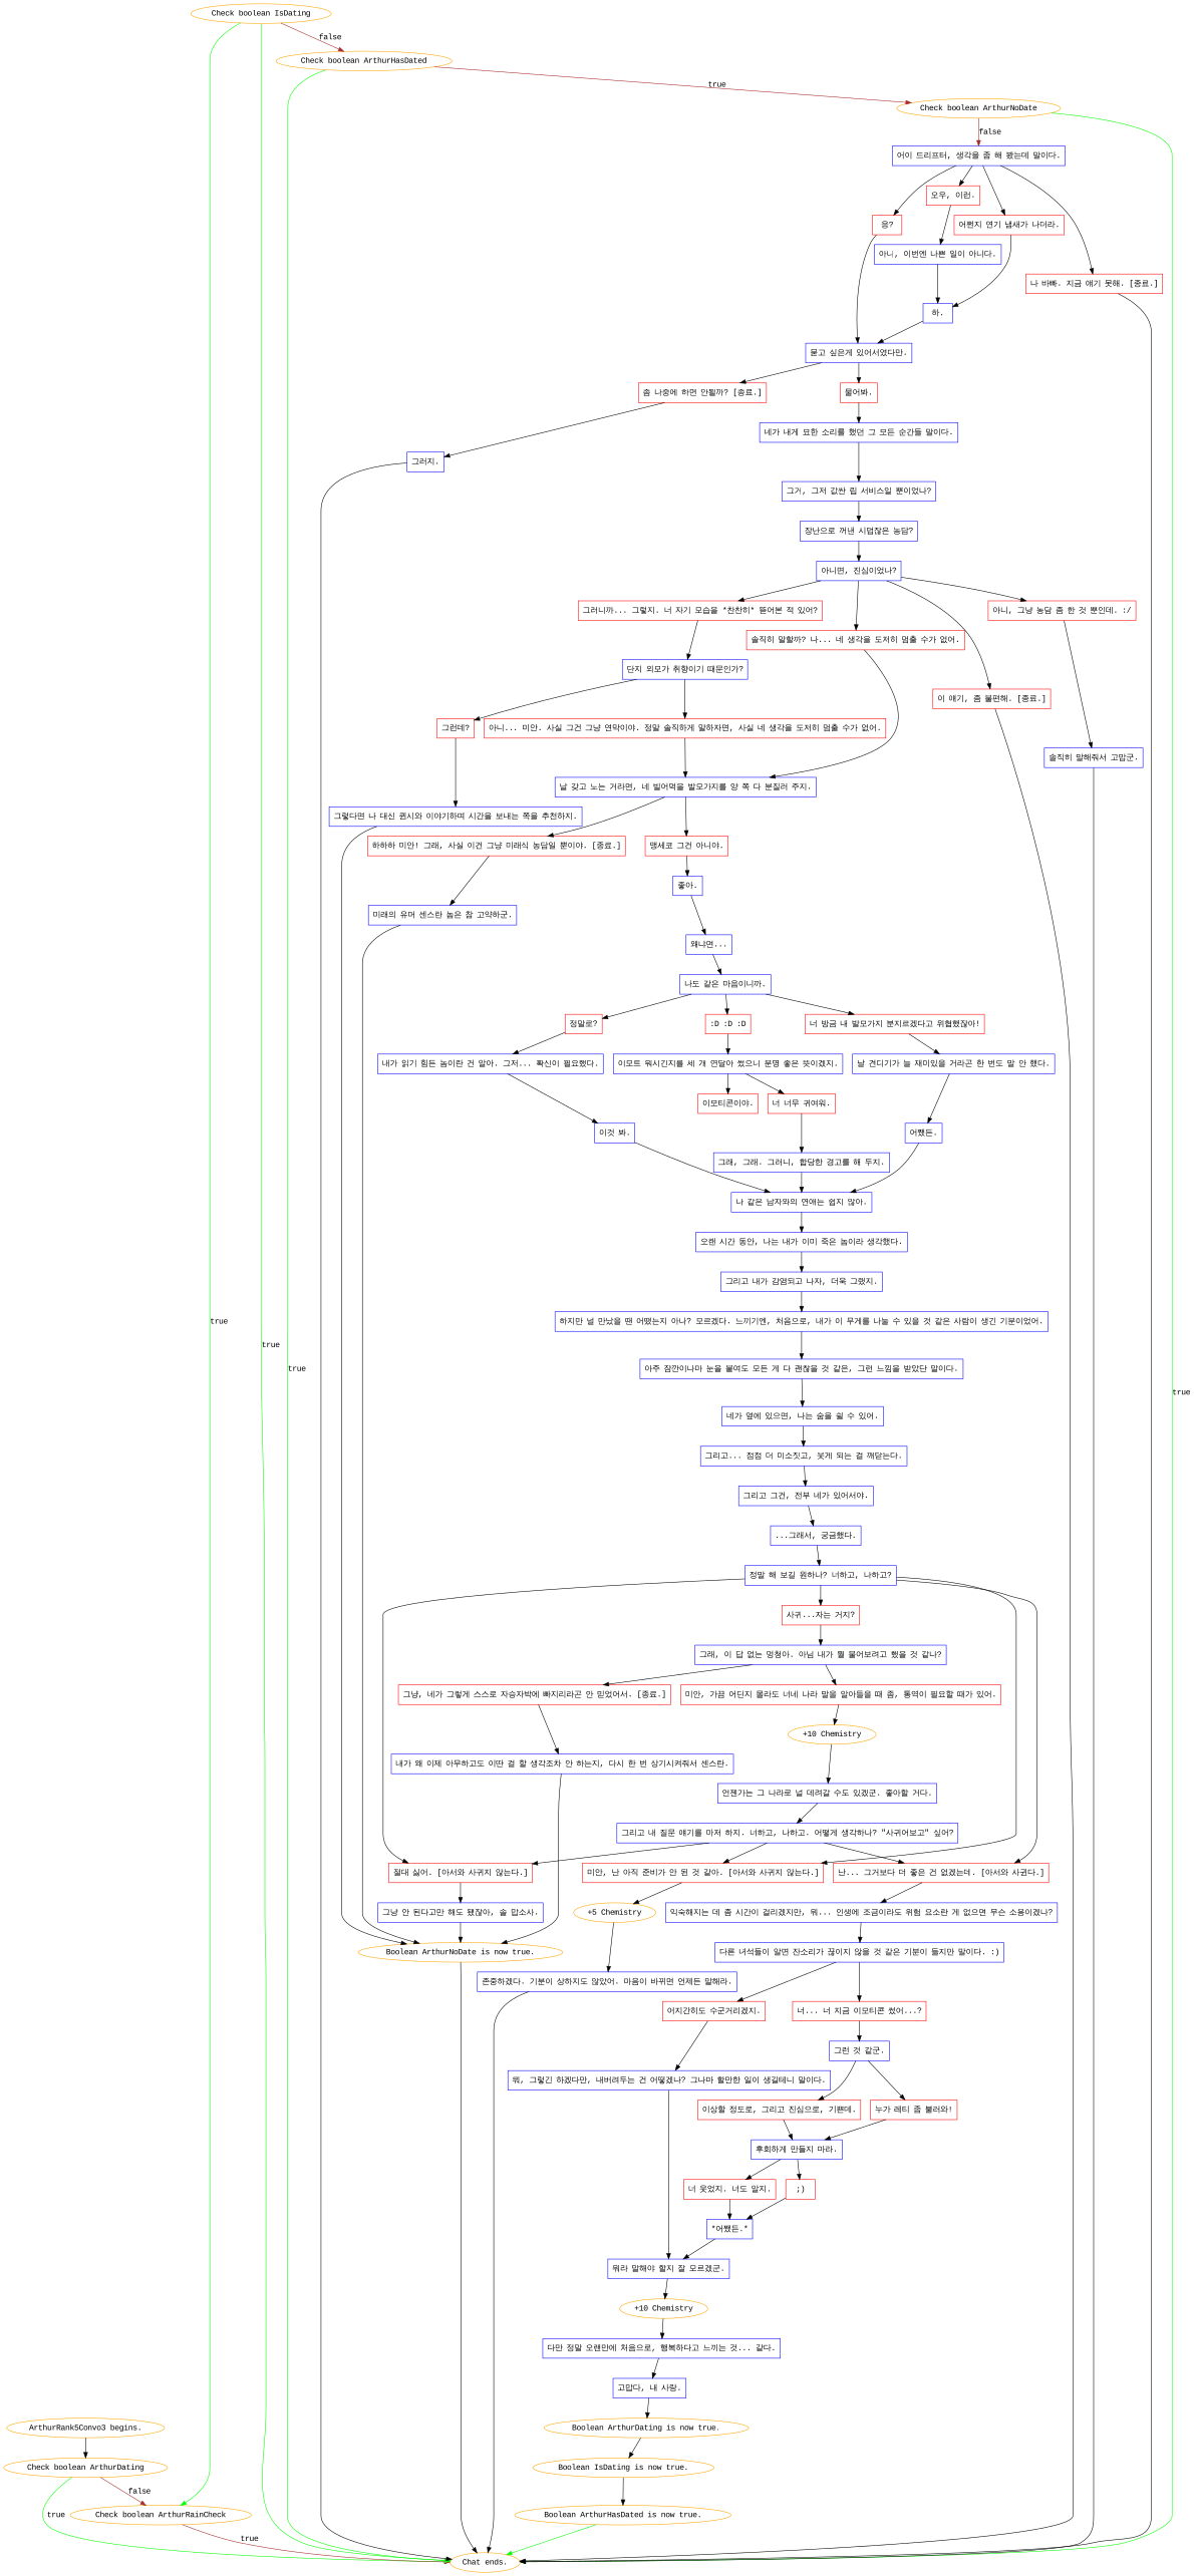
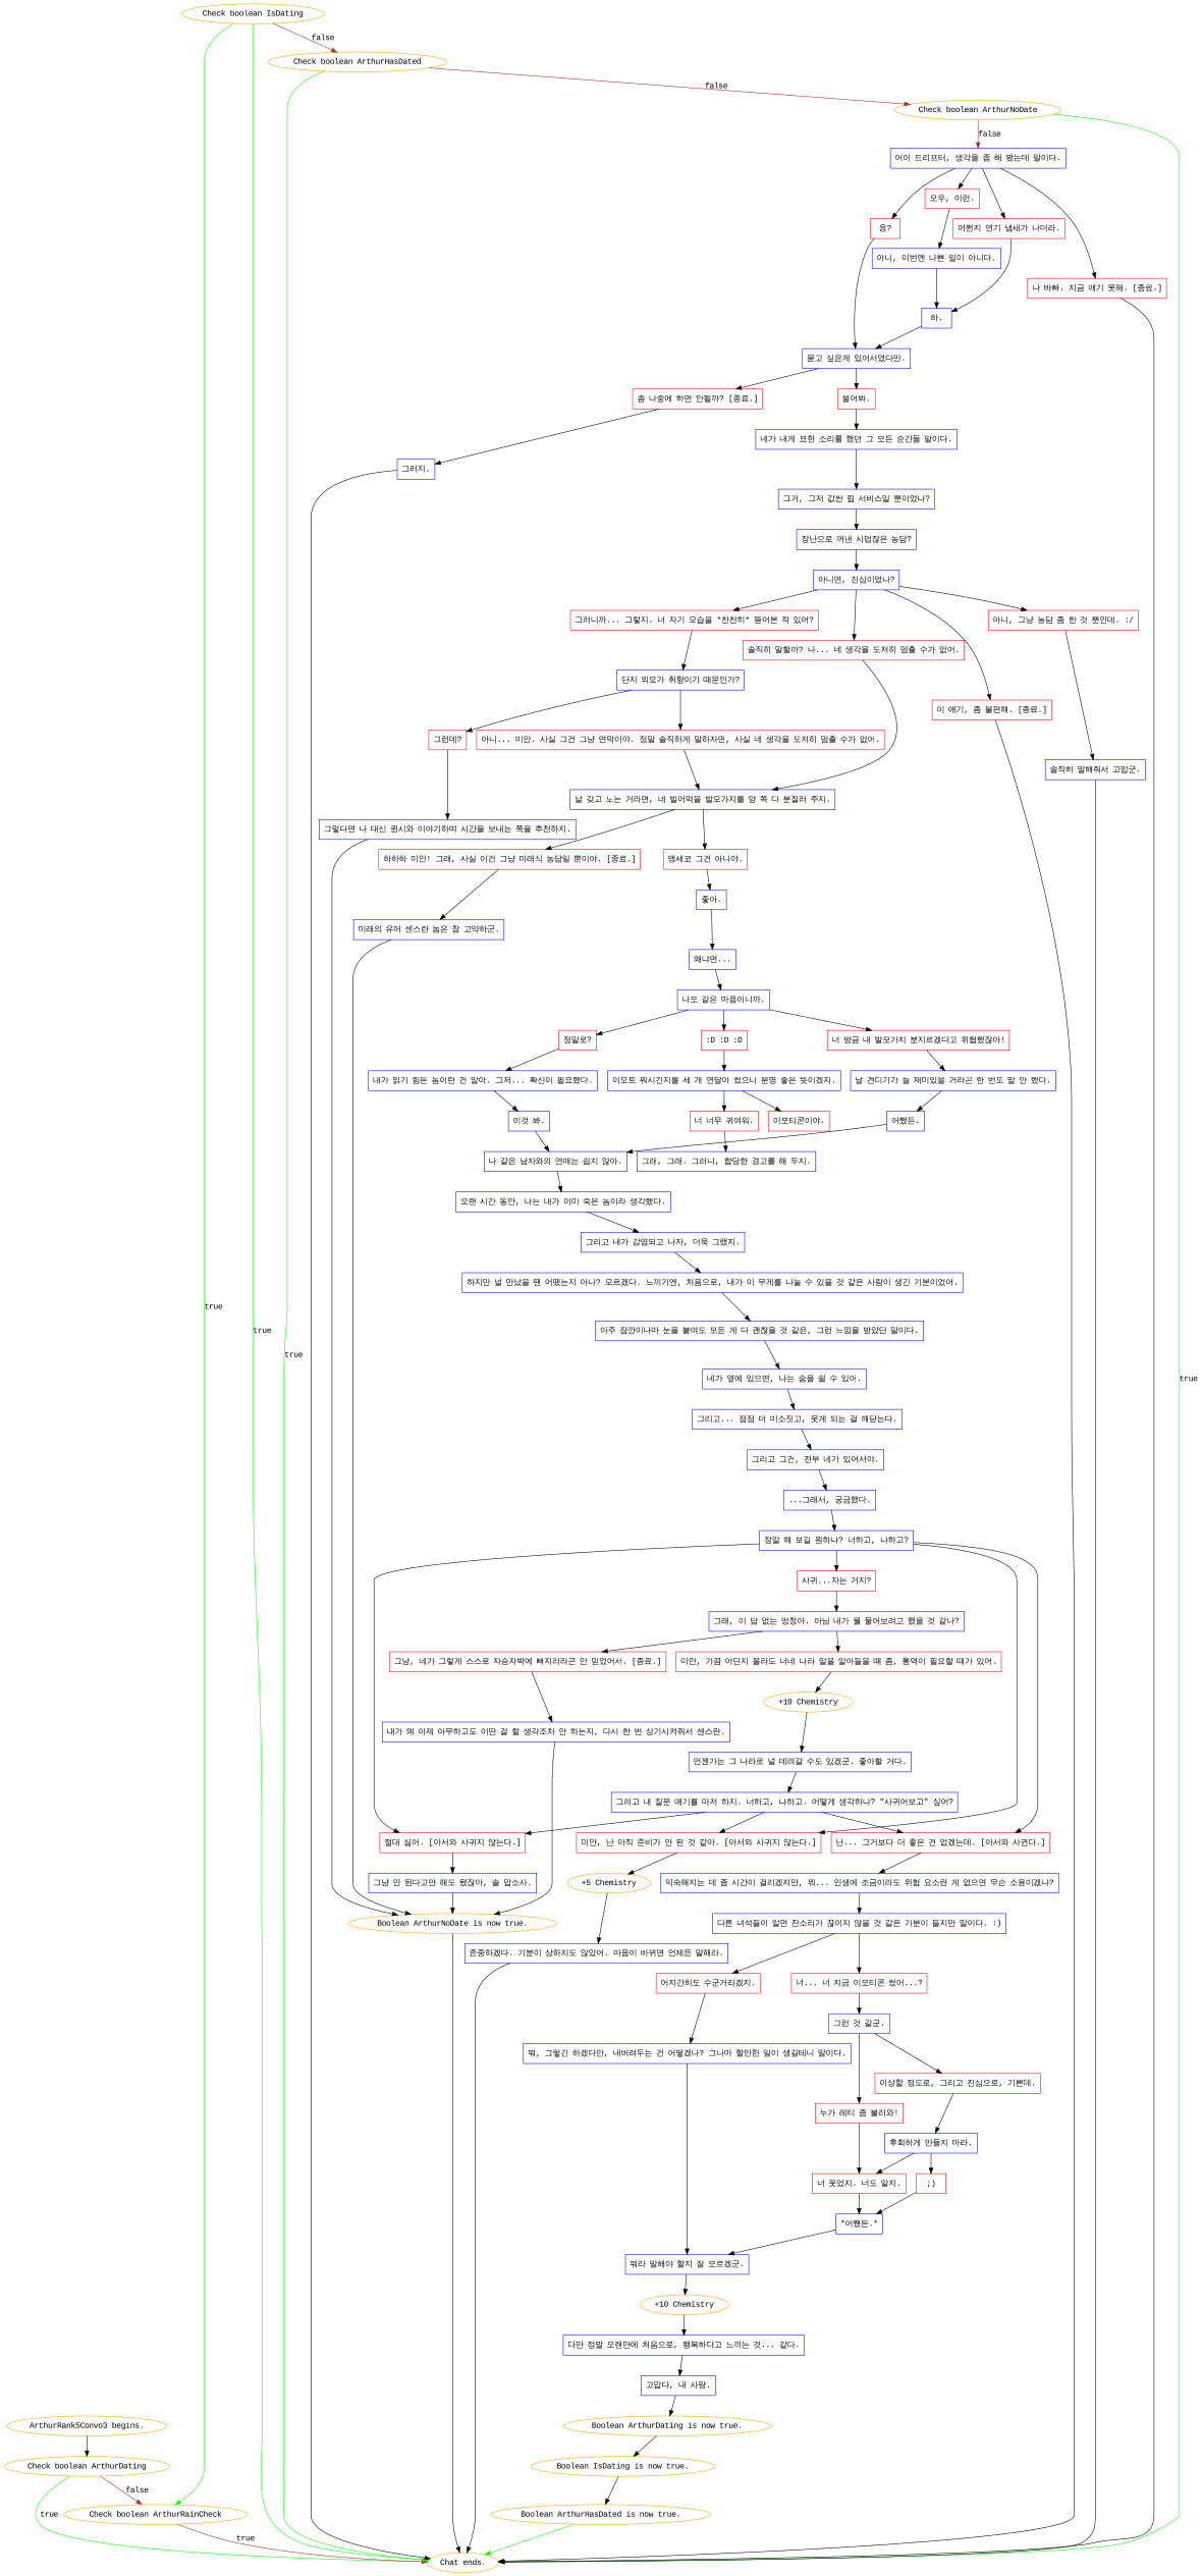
  digraph {
    fontname="Liberation Mono"
    node [color=blue fontname="Liberation Mono" shape=box]
    edge [fontname="Liberation Mono"]
    "ArthurRank5Convo3 begins." [color=orange shape=""]
    n2 [color=orange label="Check boolean ArthurDating" shape=""]
    "Chat ends." [color=orange shape=""]
    n4 [color=orange label="Check boolean ArthurRainCheck" shape=""]
    n5 [color=orange label="Check boolean IsDating" shape=""]
    n6 [color=orange label="Check boolean ArthurHasDated" shape=""]
    n7 [color=orange label="Check boolean ArthurNoDate" shape=""]
    n8 [label="어이 드리프터, 생각을 좀 해 봤는데 말이다."]
    n9 [color=red label="응?"]
    n10 [color=red label="오우, 이런."]
    n11 [color=red label="어쩐지 연기 냄새가 나더라."]
    n12 [color=red label="나 바빠. 지금 얘기 못해. [종료.]"]
    n13 [label="묻고 싶은게 있어서였다만."]
    n14 [label="아니, 이번엔 나쁜 일이 아니다."]
    n15 [label="하."]
    n16 [color=red label="물어봐."]
    n17 [color=red label="좀 나중에 하면 안될까? [종료.]"]
    n18 [label="네가 내게 묘한 소리를 했던 그 모든 순간들 말이다."]
    n19 [label="그러지."]
    n20 [label="그거, 그저 값싼 립 서비스일 뿐이었나?"]
    n21 [label="장난으로 꺼낸 시덥잖은 농담?"]
    n22 [label="아니면, 진심이었나?"]
    n23 [color=red label="아니, 그냥 농담 좀 한 것 뿐인데. :/"]
    n24 [color=red label="그러니까... 그렇지. 너 자기 모습을 *찬찬히* 뜯어본 적 있어?"]
    n25 [color=red label="솔직히 말할까? 나... 네 생각을 도저히 멈출 수가 없어."]
    n26 [color=red label="이 얘기, 좀 불편해. [종료.]"]
    n27 [label="솔직히 말해줘서 고맙군."]
    n28 [label="단지 외모가 취향이기 때문인가?"]
    n29 [label="날 갖고 노는 거라면, 네 빌어먹을 발모가지를 양 쪽 다 분질러 주지."]
    n30 [color=red label="그런데?"]
    n31 [color=red label="아니... 미안. 사실 그건 그냥 연막이야. 정말 솔직하게 말하자면, 사실 네 생각을 도저히 멈출 수가 없어."]
    n32 [color=red label="맹세코 그건 아니야."]
    n33 [color=red label="하하하 미안! 그래, 사실 이건 그냥 미래식 농담일 뿐이야. [종료.]"]
    n34 [label="그렇다면 나 대신 퀸시와 이야기하며 시간을 보내는 쪽을 추천하지."]
    n35 [label="좋아."]
    n36 [label="미래의 유머 센스란 놈은 참 고약하군."]
    n37 [color=orange label="Boolean ArthurNoDate is now true." shape=""]
    n38 [label="왜냐면..."]
    n39 [label="나도 같은 마음이니까."]
    n40 [color=red label="정말로?"]
    n41 [color=red label=":D :D :D"]
    n42 [color=red label="너 방금 내 발모가지 분지르겠다고 위협했잖아!"]
    n43 [label="내가 읽기 힘든 놈이란 건 알아. 그저... 확신이 필요했다."]
    n44 [label="이모트 뭐시긴지를 세 개 연달아 썼으니 분명 좋은 뜻이겠지."]
    n45 [label="날 견디기가 늘 재미있을 거라곤 한 번도 말 안 했다."]
    n46 [label="이것 봐."]
    n47 [color=red label="이모티콘이야."]
    n48 [color=red label="너 너무 귀여워."]
    n49 [label="어쨌든."]
    n50 [label="나 같은 남자와의 연애는 쉽지 않아."]
    n51 [label="그래, 그래. 그러니, 합당한 경고를 해 두지."]
    n52 [label="오랜 시간 동안, 나는 내가 이미 죽은 놈이라 생각했다."]
    n53 [label="그리고 내가 감염되고 나자, 더욱 그랬지."]
    n54 [label="하지만 널 만났을 땐 어땠는지 아나? 모르겠다. 느끼기엔, 처음으로, 내가 이 무게를 나눌 수 있을 것 같은 사람이 생긴 기분이었어."]
    n55 [label="아주 잠깐이나마 눈을 붙여도 모든 게 다 괜찮을 것 같은, 그런 느낌을 받았단 말이다."]
    n56 [label="네가 옆에 있으면, 나는 숨을 쉴 수 있어."]
    n57 [label="그리고... 점점 더 미소짓고, 웃게 되는 걸 깨닫는다."]
    n58 [label="그리고 그건, 전부 네가 있어서야."]
    n59 [label="...그래서, 궁금했다."]
    n60 [label="정말 해 보길 원하나? 너하고, 나하고?"]
    n61 [color=red label="사귀...자는 거지?"]
    n62 [color=red label="난... 그거보다 더 좋은 건 없겠는데. [아서와 사귄다.]"]
    n63 [color=red label="미안, 난 아직 준비가 안 된 것 같아. [아서와 사귀지 않는다.]"]
    n64 [color=red label="절대 싫어. [아서와 사귀지 않는다.]"]
    n65 [label="그래, 이 답 없는 멍청아. 아님 내가 뭘 물어보려고 했을 것 같나?"]
    n66 [label="익숙해지는 데 좀 시간이 걸리겠지만, 뭐... 인생에 조금이라도 위험 요소란 게 없으면 무슨 소용이겠나?"]
    n67 [color=orange label="+5 Chemistry" shape=""]
    n68 [label="그냥 안 된다고만 해도 됐잖아, 솔 맙소사."]
    n69 [color=red label="미안, 가끔 어딘지 몰라도 너네 나라 말을 알아들을 때 좀, 통역이 필요할 때가 있어."]
    n70 [color=red label="그냥, 네가 그렇게 스스로 자승자박에 빠지리라곤 안 믿었어서. [종료.]"]
    n71 [label="다른 녀석들이 알면 잔소리가 끊이지 않을 것 같은 기분이 들지만 말이다. :)"]
    n72 [label="존중하겠다. 기분이 상하지도 않았어. 마음이 바뀌면 언제든 말해라."]
    n73 [color=orange label="+10 Chemistry" shape=""]
    n74 [label="내가 왜 이제 아무하고도 이딴 걸 할 생각조차 안 하는지, 다시 한 번 상기시켜줘서 센스란."]
    n75 [color=red label="어지간히도 수군거리겠지."]
    n76 [color=red label="너... 너 지금 이모티콘 썼어...?"]
    n77 [label="언젠가는 그 나라로 널 데려갈 수도 있겠군. 좋아할 거다."]
    n78 [label="뭐, 그렇긴 하겠다만, 내버려두는 건 어떻겠나? 그나마 할만한 일이 생길테니 말이다."]
    n79 [label="그런 것 같군."]
    n80 [label="그리고 내 질문 얘기를 마저 하지. 너하고, 나하고. 어떻게 생각하나? \"사귀어보고\" 싶어?"]
    n81 [label="뭐라 말해야 할지 잘 모르겠군."]
    n82 [color=red label="이상할 정도로, 그리고 진심으로, 기쁜데."]
    n83 [color=red label="누가 레티 좀 불러와!"]
    n84 [color=orange label="+10 Chemistry" shape=""]
    n85 [label="후회하게 만들지 마라."]
    n86 [label="다만 정말 오랜만에 처음으로, 행복하다고 느끼는 것... 같다."]
    n87 [color=red label="너 웃었지. 너도 알지."]
    n88 [color=red label=";)"]
    n89 [label="고맙다, 내 사랑."]
    n90 [label="*어쨌든.*"]
    n91 [color=orange label="Boolean ArthurDating is now true." shape=""]
    n92 [color=orange label="Boolean IsDating is now true." shape=""]
    n93 [color=orange label="Boolean ArthurHasDated is now true." shape=""]
    "ArthurRank5Convo3 begins." -> n2
    n2 -> "Chat ends." [color=green label=true]
    n2 -> n4 [color=brown label=false]
    n4 -> "Chat ends." [color=brown label=true]
    n5 -> "Chat ends." [color=green label=true]
    n5 -> n4 [color=green label=true]
    n5 -> n6 [color=brown label=false]
    n6 -> "Chat ends." [color=green label=true]
-   n6 -> n7 [color=brown label=true]
+   n6 -> n7 [color=brown label=false]
    n7 -> "Chat ends." [color=green label=true]
    n7 -> n8 [color=brown label=false]
    n8 -> n9
    n8 -> n10
    n8 -> n11
    n8 -> n12
    n9 -> n13
    n10 -> n14
    n11 -> n15
    n12 -> "Chat ends."
    n13 -> n16
    n13 -> n17
    n14 -> n15
    n15 -> n13
    n16 -> n18
    n17 -> n19
    n18 -> n20
    n19 -> "Chat ends."
    n20 -> n21
    n21 -> n22
    n22 -> n23
    n22 -> n24
    n22 -> n25
    n22 -> n26
    n23 -> n27
    n24 -> n28
    n25 -> n29
    n26 -> "Chat ends."
    n27 -> "Chat ends."
    n28 -> n30
    n28 -> n31
    n29 -> n32
    n29 -> n33
    n30 -> n34
    n31 -> n29
    n32 -> n35
    n33 -> n36
    n34 -> n37
    n35 -> n38
    n36 -> n37
    n37 -> "Chat ends."
    n38 -> n39
    n39 -> n40
    n39 -> n41
    n39 -> n42
    n40 -> n43
    n41 -> n44
    n42 -> n45
    n43 -> n46
    n44 -> n47
    n44 -> n48
    n45 -> n49
    n46 -> n50
    n48 -> n51
    n49 -> n50
    n50 -> n52
-   n51 -> n50
    n52 -> n53
    n53 -> n54
    n54 -> n55
    n55 -> n56
    n56 -> n57
    n57 -> n58
    n58 -> n59
    n59 -> n60
    n60 -> n61
    n60 -> n62
    n60 -> n63
    n60 -> n64
    n61 -> n65
    n62 -> n66
    n63 -> n67
    n64 -> n68
    n65 -> n69
    n65 -> n70
    n66 -> n71
    n67 -> n72
    n68 -> n37
    n69 -> n73
    n70 -> n74
    n71 -> n75
    n71 -> n76
    n72 -> "Chat ends."
    n73 -> n77
    n74 -> n37
    n75 -> n78
    n76 -> n79
    n77 -> n80
    n78 -> n81
    n79 -> n82
    n79 -> n83
    n80 -> n62
    n80 -> n63
    n80 -> n64
    n81 -> n84
    n82 -> n85
-   n83 -> n85
+   n83 -> n87
    n84 -> n86
    n85 -> n87
    n85 -> n88
    n86 -> n89
    n87 -> n90
    n88 -> n90
    n89 -> n91
    n90 -> n81
    n91 -> n92
    n92 -> n93
    n93 -> "Chat ends." [color=green]
  }
